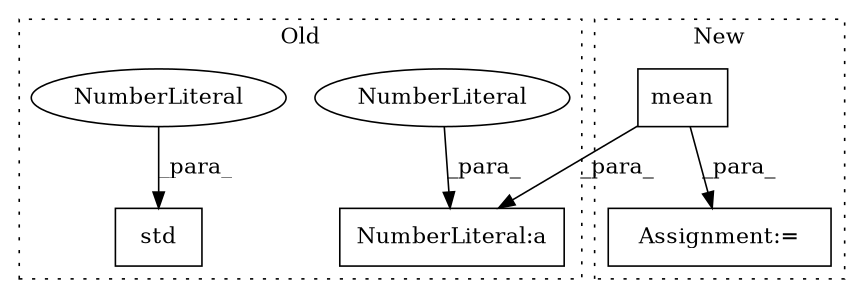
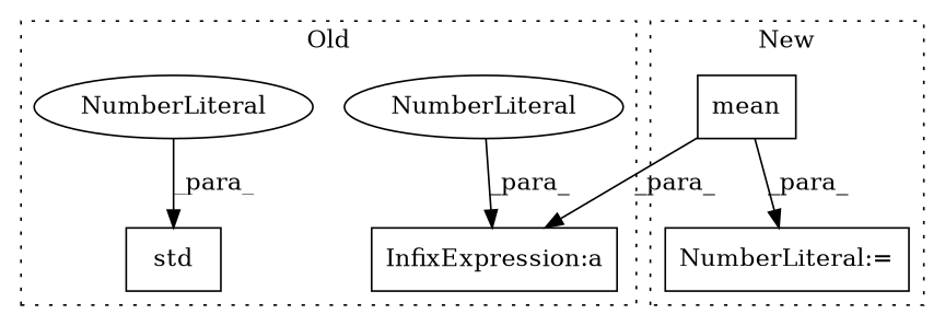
  digraph {
    node [a=32 l=1 shape=box]
    n1 [l="4,1" label=std s="2515,2520"]
-   n2 [a=27 l=3 label="NumberLiteral:a" s=2521]
+   n2 [a=27 l=3 label="InfixExpression:a" s=2521]
    n3 [a=34 label=NumberLiteral s=2519 shape=ellipse]
    n4 [a=34 l=6 label=NumberLiteral s=2524 shape=ellipse]
    n5 [l=6 label=mean s=2531]
-   n6 [a=7 label="Assignment:=" s=2522]
+   n6 [a=7 label="NumberLiteral:=" s=2522]
    subgraph cluster_1 {
      label=Old
      style=dotted
      n1
      n2
      n3
      n4
    }
    subgraph cluster_2 {
      label=New
      style=dotted
      n5
      n6
    }
    n3 -> n1 [label=_para_]
    n4 -> n2 [label=_para_]
    n5 -> n2 [label=_para_]
    n5 -> n6 [label=_para_]
  }
